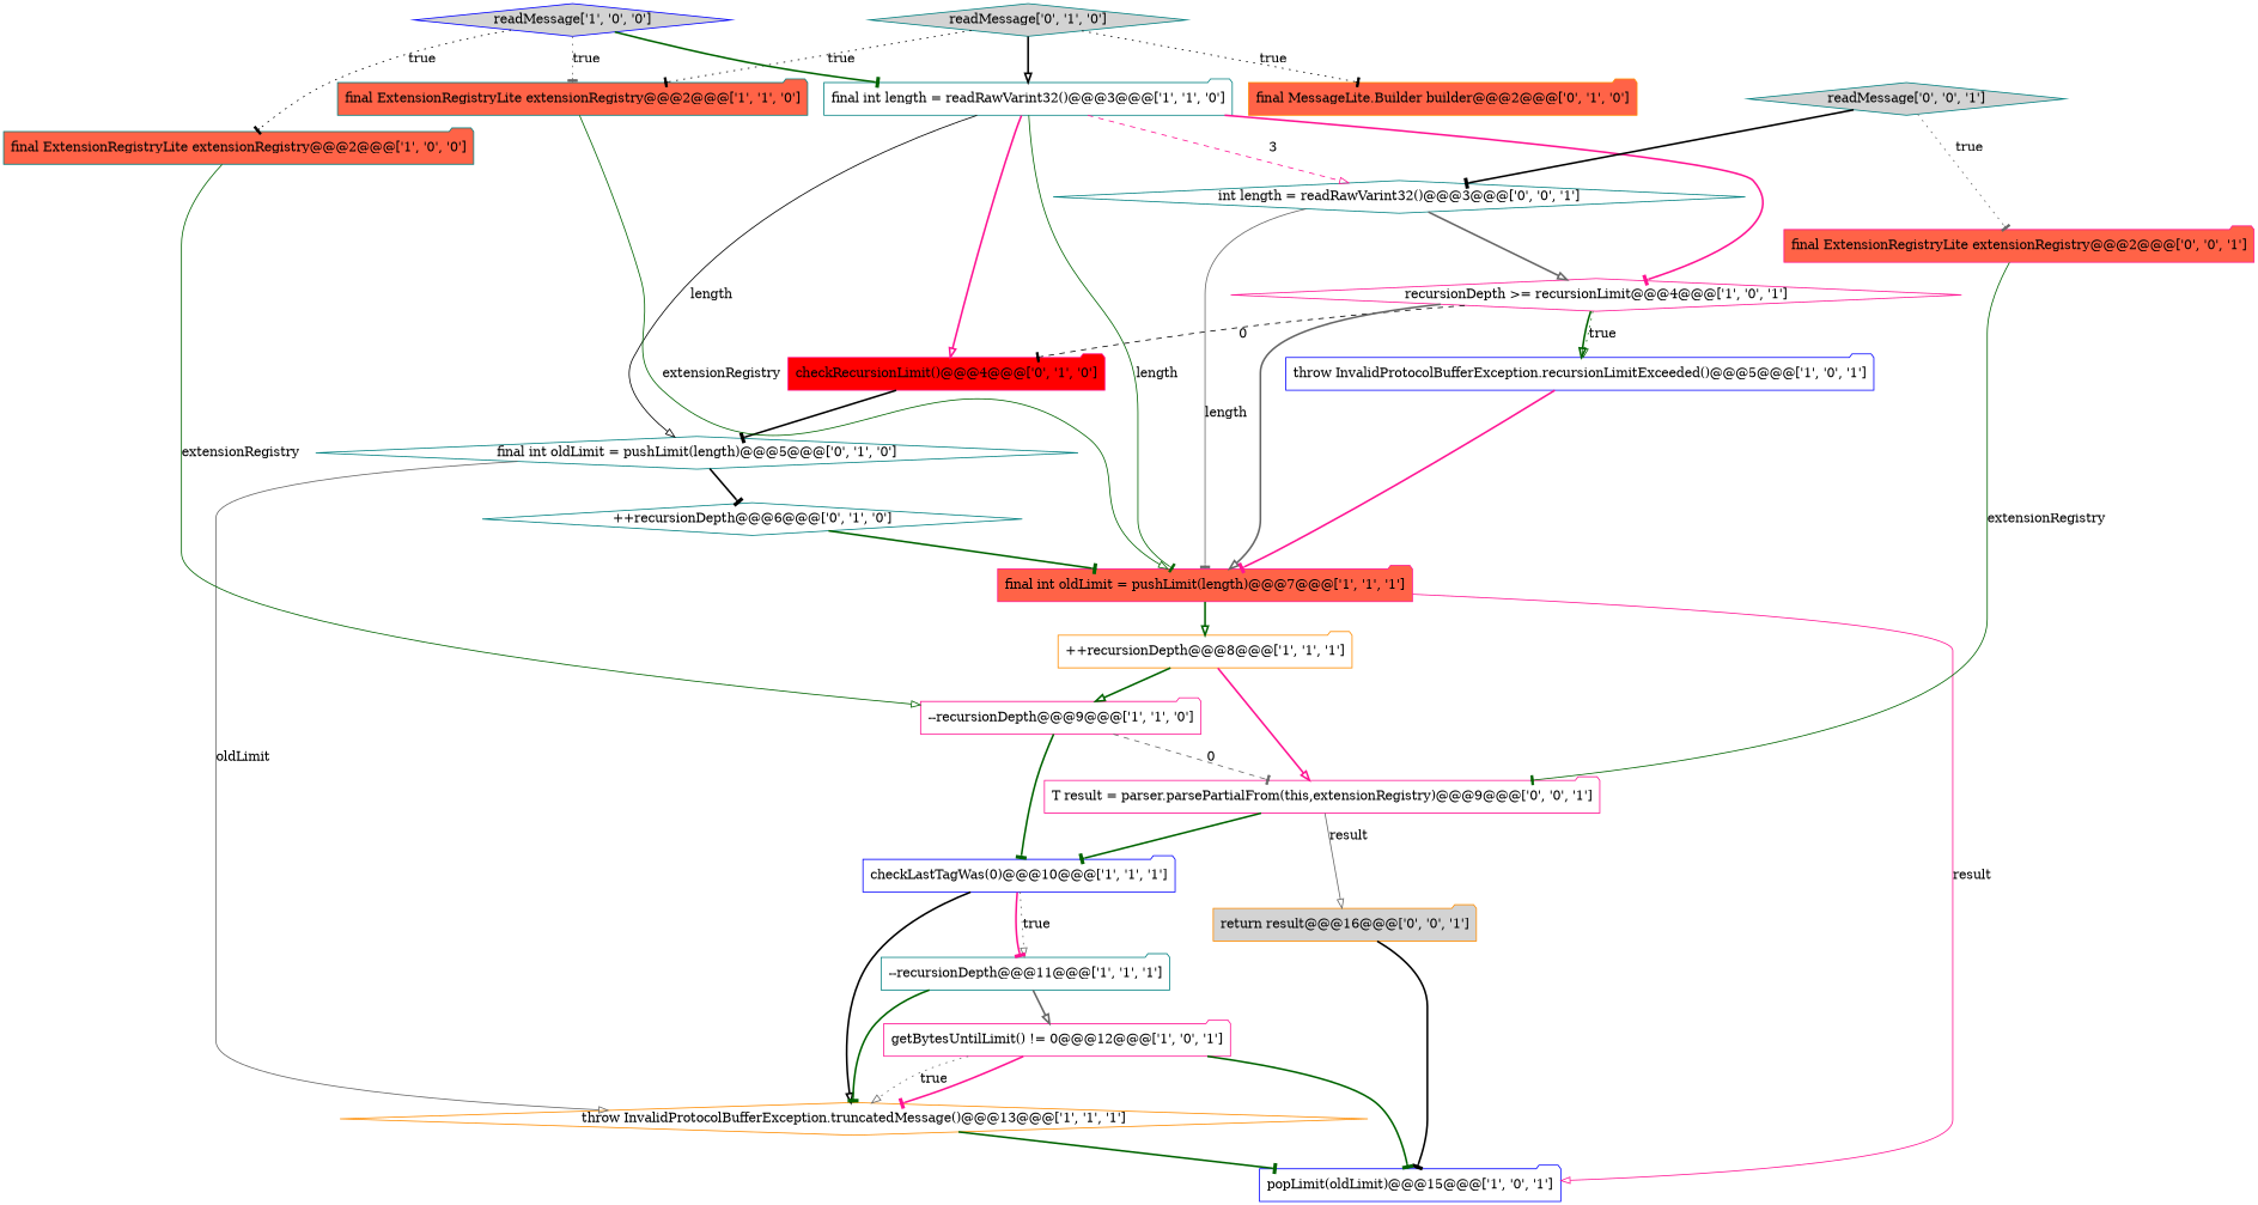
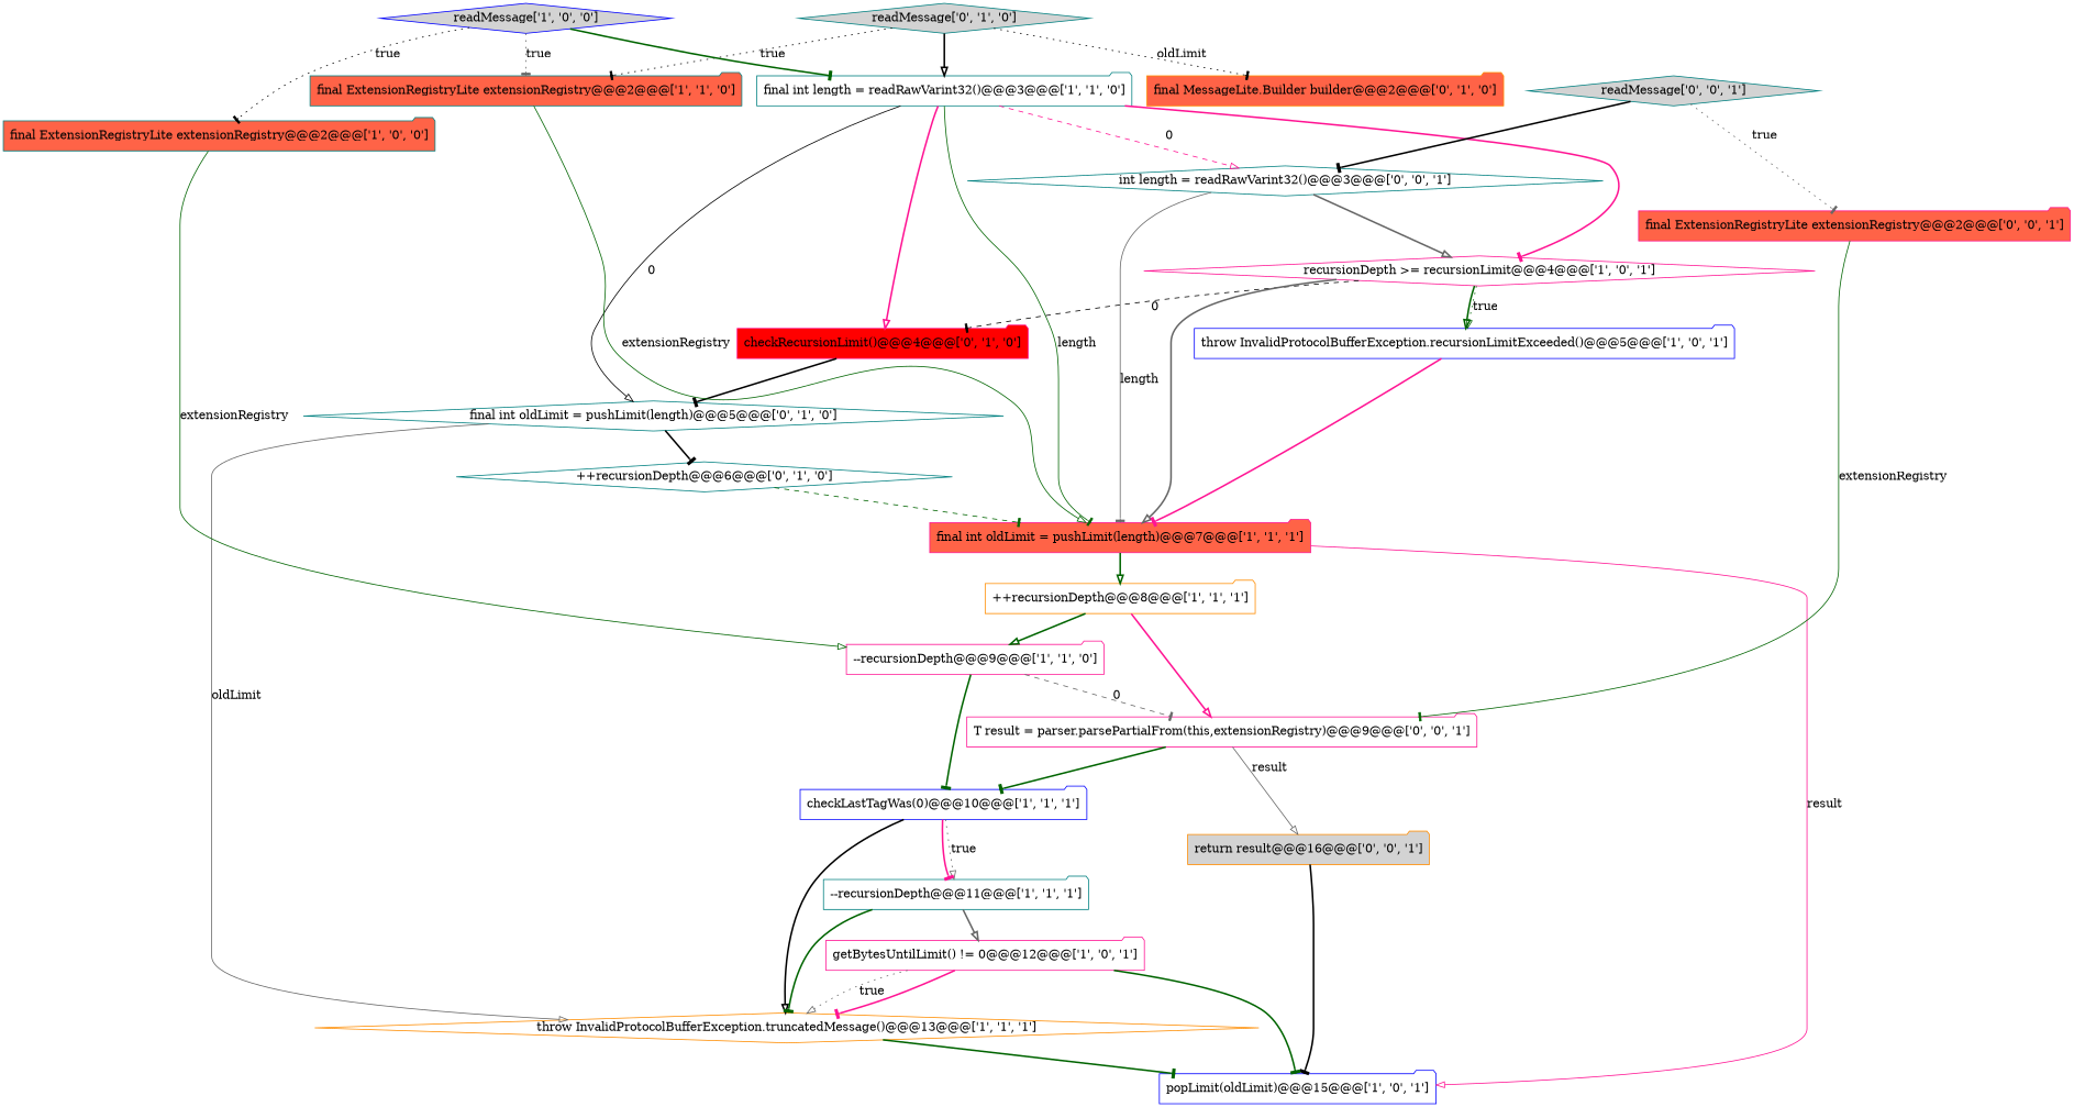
  digraph {
    node [color=teal fillcolor=white shape=folder style=filled]
    edge [arrowhead=tee color=darkgreen style=bold]
    n1 [label="final int length = readRawVarint32()@@@3@@@['1', '1', '0']"]
    n2 [color=deeppink fillcolor=red label="checkRecursionLimit()@@@4@@@['0', '1', '0']"]
    n3 [color=deeppink label="recursionDepth >= recursionLimit@@@4@@@['1', '0', '1']" shape=diamond]
    n4 [label="final int oldLimit = pushLimit(length)@@@5@@@['0', '1', '0']" shape=diamond]
    n5 [label="int length = readRawVarint32()@@@3@@@['0', '0', '1']" shape=diamond]
    n6 [color=deeppink fillcolor=tomato label="final int oldLimit = pushLimit(length)@@@7@@@['1', '1', '1']"]
    n7 [color=blue label="throw InvalidProtocolBufferException.recursionLimitExceeded()@@@5@@@['1', '0', '1']"]
    n8 [color=darkorange label="throw InvalidProtocolBufferException.truncatedMessage()@@@13@@@['1', '1', '1']" shape=diamond]
    n9 [label="++recursionDepth@@@6@@@['0', '1', '0']" shape=diamond]
    n10 [color=blue label="popLimit(oldLimit)@@@15@@@['1', '0', '1']"]
    n11 [color=darkorange label="++recursionDepth@@@8@@@['1', '1', '1']"]
    n12 [color=deeppink label="T result = parser.parsePartialFrom(this,extensionRegistry)@@@9@@@['0', '0', '1']"]
    n13 [color=darkorange fillcolor=lightgray label="return result@@@16@@@['0', '0', '1']"]
    n14 [color=blue label="checkLastTagWas(0)@@@10@@@['1', '1', '1']"]
    n15 [label="--recursionDepth@@@11@@@['1', '1', '1']"]
    n16 [fillcolor=lightgray label="readMessage['0', '1', '0']" shape=diamond]
    n17 [color=darkorange fillcolor=tomato label="final MessageLite.Builder builder@@@2@@@['0', '1', '0']"]
    n18 [fillcolor=tomato label="final ExtensionRegistryLite extensionRegistry@@@2@@@['1', '1', '0']"]
    n19 [fillcolor=lightgray label="readMessage['0', '0', '1']" shape=diamond]
    n20 [color=deeppink fillcolor=tomato label="final ExtensionRegistryLite extensionRegistry@@@2@@@['0', '0', '1']"]
    n21 [color=blue fillcolor=lightgray label="readMessage['1', '0', '0']" shape=diamond]
    n22 [fillcolor=tomato label="final ExtensionRegistryLite extensionRegistry@@@2@@@['1', '0', '0']"]
    n23 [color=deeppink label="--recursionDepth@@@9@@@['1', '1', '0']"]
    n24 [color=deeppink label="getBytesUntilLimit() != 0@@@12@@@['1', '0', '1']"]
    n1 -> n2 [arrowhead=onormal color=deeppink]
    n1 -> n3 [color=deeppink]
-   n1 -> n4 [arrowhead=onormal color=black label=length style=solid]
-   n1 -> n5 [arrowhead=onormal color=deeppink label=3 style=dashed]
+   n1 -> n4 [arrowhead=onormal color=black label=0 style=solid]
+   n1 -> n5 [arrowhead=onormal color=deeppink label=0 style=dashed]
    n1 -> n6 [label=length style=solid]
    n2 -> n4 [color=black]
    n3 -> n2 [color=black label=0 style=dashed]
    n3 -> n6 [arrowhead=onormal color=gray40]
    n3 -> n7 [arrowhead=onormal]
    n3 -> n7 [arrowhead=onormal label=true style=dotted]
    n4 -> n8 [arrowhead=onormal color=gray40 label=oldLimit style=solid]
    n4 -> n9 [color=black]
    n5 -> n3 [arrowhead=onormal color=gray40]
    n5 -> n6 [color=gray40 label=length style=solid]
    n6 -> n10 [arrowhead=onormal color=deeppink label=result style=solid]
    n6 -> n11 [arrowhead=onormal]
    n7 -> n6 [color=deeppink]
    n8 -> n10
-   n9 -> n6
+   n9 -> n6 [style=dashed]
    n11 -> n12 [arrowhead=onormal color=deeppink]
    n11 -> n23 [arrowhead=onormal]
    n12 -> n13 [arrowhead=onormal color=gray40 label=result style=solid]
    n12 -> n14
    n13 -> n10 [color=black]
    n14 -> n8 [arrowhead=onormal color=black]
    n14 -> n15 [arrowhead=onormal color=gray40 label=true style=dotted]
    n14 -> n15 [color=deeppink]
    n15 -> n8
    n15 -> n24 [arrowhead=onormal color=gray40]
    n16 -> n1 [arrowhead=onormal color=black]
-   n16 -> n17 [color=black label=true style=dotted]
+   n16 -> n17 [color=black label=oldLimit style=dotted]
    n16 -> n18 [color=black label=true style=dotted]
    n18 -> n6 [arrowhead=onormal label=extensionRegistry style=solid]
    n19 -> n5 [color=black]
    n19 -> n20 [color=gray40 label=true style=dotted]
    n20 -> n12 [label=extensionRegistry style=solid]
    n21 -> n1
    n21 -> n18 [color=gray40 label=true style=dotted]
    n21 -> n22 [color=black label=true style=dotted]
    n22 -> n23 [arrowhead=onormal label=extensionRegistry style=solid]
    n23 -> n12 [color=gray40 label=0 style=dashed]
    n23 -> n14
    n24 -> n8 [color=deeppink]
    n24 -> n8 [arrowhead=onormal color=gray40 label=true style=dotted]
    n24 -> n10
  }
